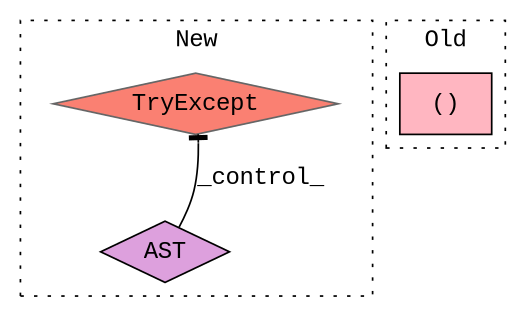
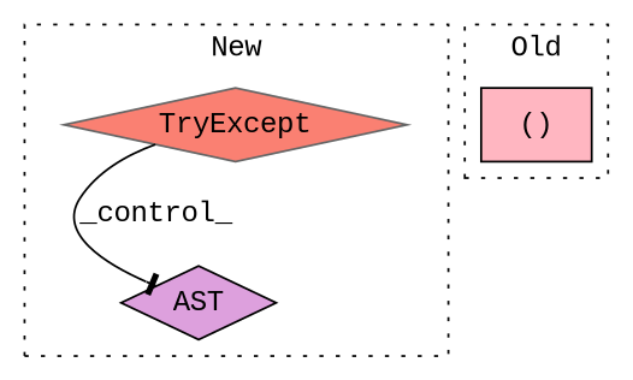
  digraph {
    fontname="Liberation Mono"
    node [shape=diamond style=filled color=black fontname="Liberation Mono"]
    n1 [a=71 l=33 label=TryExcept s=14075 fillcolor=salmon color=gray40]
    n2 [a=2 l="6,0" label=AST s="14699,0" fillcolor=plum]
    n3 [a=54 l=5 label="()" s=13992 shape=box fillcolor=lightpink]
    subgraph cluster_1 {
      label=New
      style=dotted
      n1
      n2
    }
    subgraph cluster_2 {
      label=Old
      style=dotted
      n3
    }
-   n2 -> n1 [label=_control_ style=solid arrowhead=tee fontname="Liberation Mono"]
+   n1 -> n2 [label=_control_ style=solid arrowhead=tee fontname="Liberation Mono"]
  }
